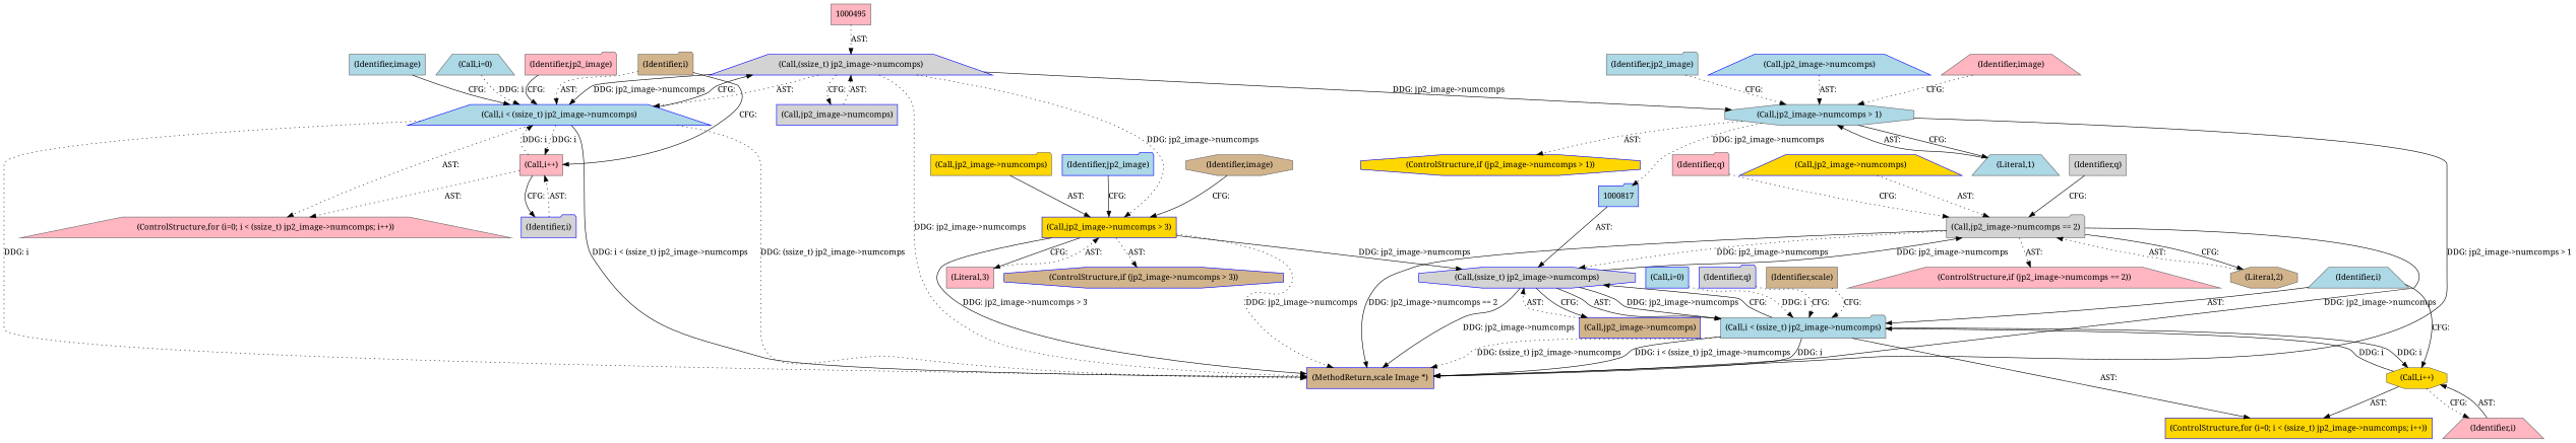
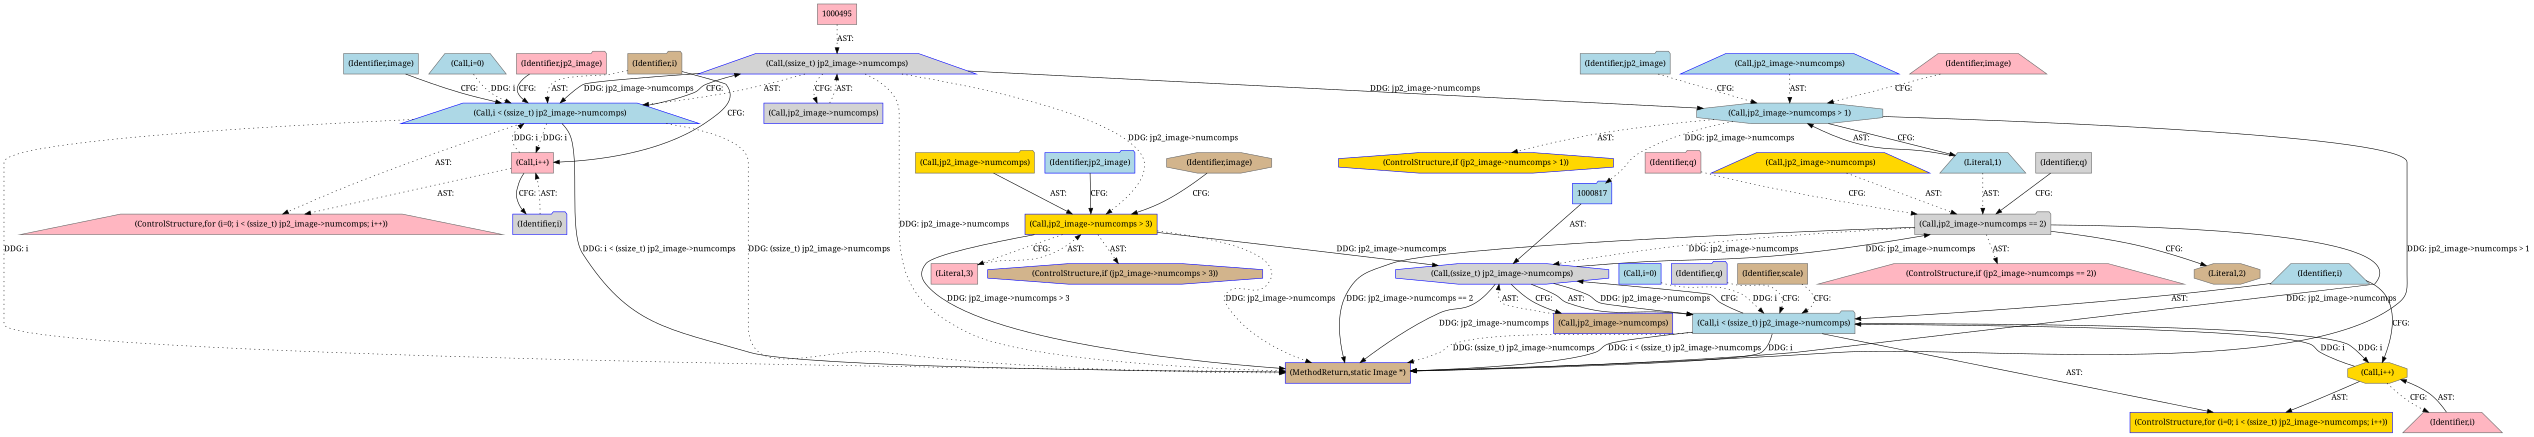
  digraph {
    fontname="Noto Serif"
    node [color=gray40 fillcolor=lightblue fontname="Noto Serif" shape=box style=filled]
    edge [fontname="Noto Serif" style=solid]
    n1 [color=blue fillcolor=lightgrey label="(Call,(ssize_t) jp2_image->numcomps)" shape=trapezium]
    n2 [color=blue label="(Call,i < (ssize_t) jp2_image->numcomps)" shape=trapezium]
    n3 [label="(Call,jp2_image->numcomps > 1)" shape=octagon]
    n4 [color=blue fillcolor=gold label="(Call,jp2_image->numcomps > 3)"]
-   n5 [color=blue fillcolor=tan label="(MethodReturn,scale Image *)"]
+   n5 [color=blue fillcolor=tan label="(MethodReturn,static Image *)"]
    n6 [color=blue fillcolor=lightgrey label="(Call,jp2_image->numcomps)"]
    n7 [fillcolor=lightpink label="(Call,i++)"]
    n8 [fillcolor=lightpink label="(ControlStructure,for (i=0; i < (ssize_t) jp2_image->numcomps; i++))" shape=trapezium]
    n9 [color=blue fillcolor=gold label="(ControlStructure,if (jp2_image->numcomps > 1))" shape=octagon]
    n10 [label="(Literal,1)" shape=trapezium]
    1000817 [color=blue shape=folder]
    n12 [color=blue fillcolor=lightgrey label="(Call,(ssize_t) jp2_image->numcomps)" shape=octagon]
    n13 [fillcolor=lightpink label="(Literal,3)"]
    n14 [color=blue fillcolor=tan label="(ControlStructure,if (jp2_image->numcomps > 3))" shape=octagon]
    n15 [color=blue fillcolor=lightgrey label="(Identifier,i)" shape=folder]
    n16 [label="(Call,i < (ssize_t) jp2_image->numcomps)" shape=folder]
    n17 [fillcolor=lightgrey label="(Call,jp2_image->numcomps == 2)" shape=folder]
    n18 [color=blue fillcolor=tan label="(Call,jp2_image->numcomps)"]
    n19 [fillcolor=gold label="(Call,i++)" shape=octagon]
    n20 [color=blue fillcolor=gold label="(ControlStructure,for (i=0; i < (ssize_t) jp2_image->numcomps; i++))"]
    n21 [fillcolor=lightpink label="(ControlStructure,if (jp2_image->numcomps == 2))" shape=trapezium]
    n22 [fillcolor=tan label="(Literal,2)" shape=octagon]
    n23 [fillcolor=lightpink label="(Identifier,i)" shape=trapezium]
    n24 [label="(Identifier,jp2_image)" shape=folder]
    n25 [fillcolor=tan label="(Identifier,i)" shape=folder]
    n26 [color=blue fillcolor=gold label="(Call,jp2_image->numcomps)" shape=trapezium]
    n27 [color=blue label="(Call,i=0)"]
    n28 [fillcolor=tan label="(Identifier,image)" shape=octagon]
    n29 [fillcolor=gold label="(Call,jp2_image->numcomps)" shape=folder]
    n30 [fillcolor=lightgrey label="(Identifier,q)"]
    n31 [color=blue label="(Identifier,jp2_image)" shape=folder]
    n32 [fillcolor=tan label="(Identifier,scale)"]
    n33 [label="(Identifier,i)" shape=trapezium]
    n34 [color=blue label="(Call,jp2_image->numcomps)" shape=trapezium]
    n35 [label="(Identifier,image)"]
    n36 [color=blue fillcolor=lightgrey label="(Identifier,q)" shape=folder]
    n37 [fillcolor=lightpink label="(Identifier,q)" shape=folder]
    n38 [fillcolor=lightpink label="(Identifier,image)" shape=trapezium]
    n39 [label="(Call,i=0)" shape=trapezium]
    n40 [fillcolor=lightpink label="(Identifier,jp2_image)" shape=folder]
    1000495 [fillcolor=lightpink]
    n1 -> n2 [label="AST: " style=dotted]
    n1 -> n2 [label="DDG: jp2_image->numcomps"]
    n1 -> n3 [label="DDG: jp2_image->numcomps"]
    n1 -> n4 [label="DDG: jp2_image->numcomps" style=dotted]
    n1 -> n5 [label="DDG: jp2_image->numcomps" style=dotted]
    n1 -> n6 [label="CFG: " style=dotted]
    n2 -> n1 [label="CFG: "]
    n2 -> n5 [label="DDG: (ssize_t) jp2_image->numcomps" style=dotted]
    n2 -> n5 [label="DDG: i" style=dotted]
    n2 -> n5 [label="DDG: i < (ssize_t) jp2_image->numcomps"]
    n2 -> n7 [label="DDG: i" style=dotted]
    n2 -> n8 [label="AST: " style=dotted]
    n3 -> n5 [label="DDG: jp2_image->numcomps > 1"]
    n3 -> n9 [label="AST: " style=dotted]
    n3 -> n10 [label="CFG: "]
    n3 -> 1000817 [label="DDG: jp2_image->numcomps" style=dotted]
    n4 -> n5 [label="DDG: jp2_image->numcomps" style=dotted]
    n4 -> n5 [label="DDG: jp2_image->numcomps > 3"]
    n4 -> n12 [label="DDG: jp2_image->numcomps"]
-   n4 -> n13 [label="CFG: "]
+   n4 -> n13 [label="CFG: " style=dotted]
    n4 -> n14 [label="AST: " style=dotted]
    n6 -> n1 [label="AST: " style=dotted]
    n7 -> n2 [label="DDG: i" style=dotted]
    n7 -> n8 [label="AST: " style=dotted]
    n7 -> n15 [label="CFG: "]
    n10 -> n3 [label="AST: "]
    1000817 -> n12 [label="AST: "]
    n12 -> n5 [label="DDG: jp2_image->numcomps"]
    n12 -> n16 [label="AST: "]
    n12 -> n16 [label="DDG: jp2_image->numcomps"]
    n12 -> n17 [label="DDG: jp2_image->numcomps"]
    n12 -> n18 [label="CFG: "]
    n13 -> n4 [label="AST: " style=dotted]
    n15 -> n7 [label="AST: " style=dotted]
    n16 -> n5 [label="DDG: (ssize_t) jp2_image->numcomps" style=dotted]
    n16 -> n5 [label="DDG: i < (ssize_t) jp2_image->numcomps"]
    n16 -> n5 [label="DDG: i"]
    n16 -> n12 [label="CFG: "]
    n16 -> n19 [label="DDG: i"]
    n16 -> n20 [label="AST: "]
    n17 -> n5 [label="DDG: jp2_image->numcomps"]
    n17 -> n5 [label="DDG: jp2_image->numcomps == 2"]
    n17 -> n12 [label="DDG: jp2_image->numcomps" style=dotted]
    n17 -> n21 [label="AST: " style=dotted]
    n17 -> n22 [label="CFG: "]
    n18 -> n12 [label="AST: " style=dotted]
    n19 -> n16 [label="DDG: i"]
    n19 -> n20 [label="AST: "]
    n19 -> n23 [label="CFG: " style=dotted]
-   n22 -> n17 [label="AST: " style=dotted]
+   n10 -> n17 [label="AST: " style=dotted]
    n23 -> n19 [label="AST: "]
    n24 -> n3 [label="CFG: " style=dotted]
    n25 -> n2 [label="AST: " style=dotted]
    n25 -> n7 [label="CFG: "]
    n26 -> n17 [label="AST: " style=dotted]
    n27 -> n16 [label="DDG: i" style=dotted]
    n28 -> n4 [label="CFG: "]
    n29 -> n4 [label="AST: "]
    n30 -> n17 [label="CFG: "]
    n31 -> n4 [label="CFG: "]
    n32 -> n16 [label="CFG: " style=dotted]
    n33 -> n16 [label="AST: "]
    n33 -> n19 [label="CFG: "]
    n34 -> n3 [label="AST: " style=dotted]
    n35 -> n2 [label="CFG: "]
    n36 -> n16 [label="CFG: " style=dotted]
    n37 -> n17 [label="CFG: " style=dotted]
    n38 -> n3 [label="CFG: " style=dotted]
    n39 -> n2 [label="DDG: i" style=dotted]
    n40 -> n2 [label="CFG: "]
    1000495 -> n1 [label="AST: " style=dotted]
  }
